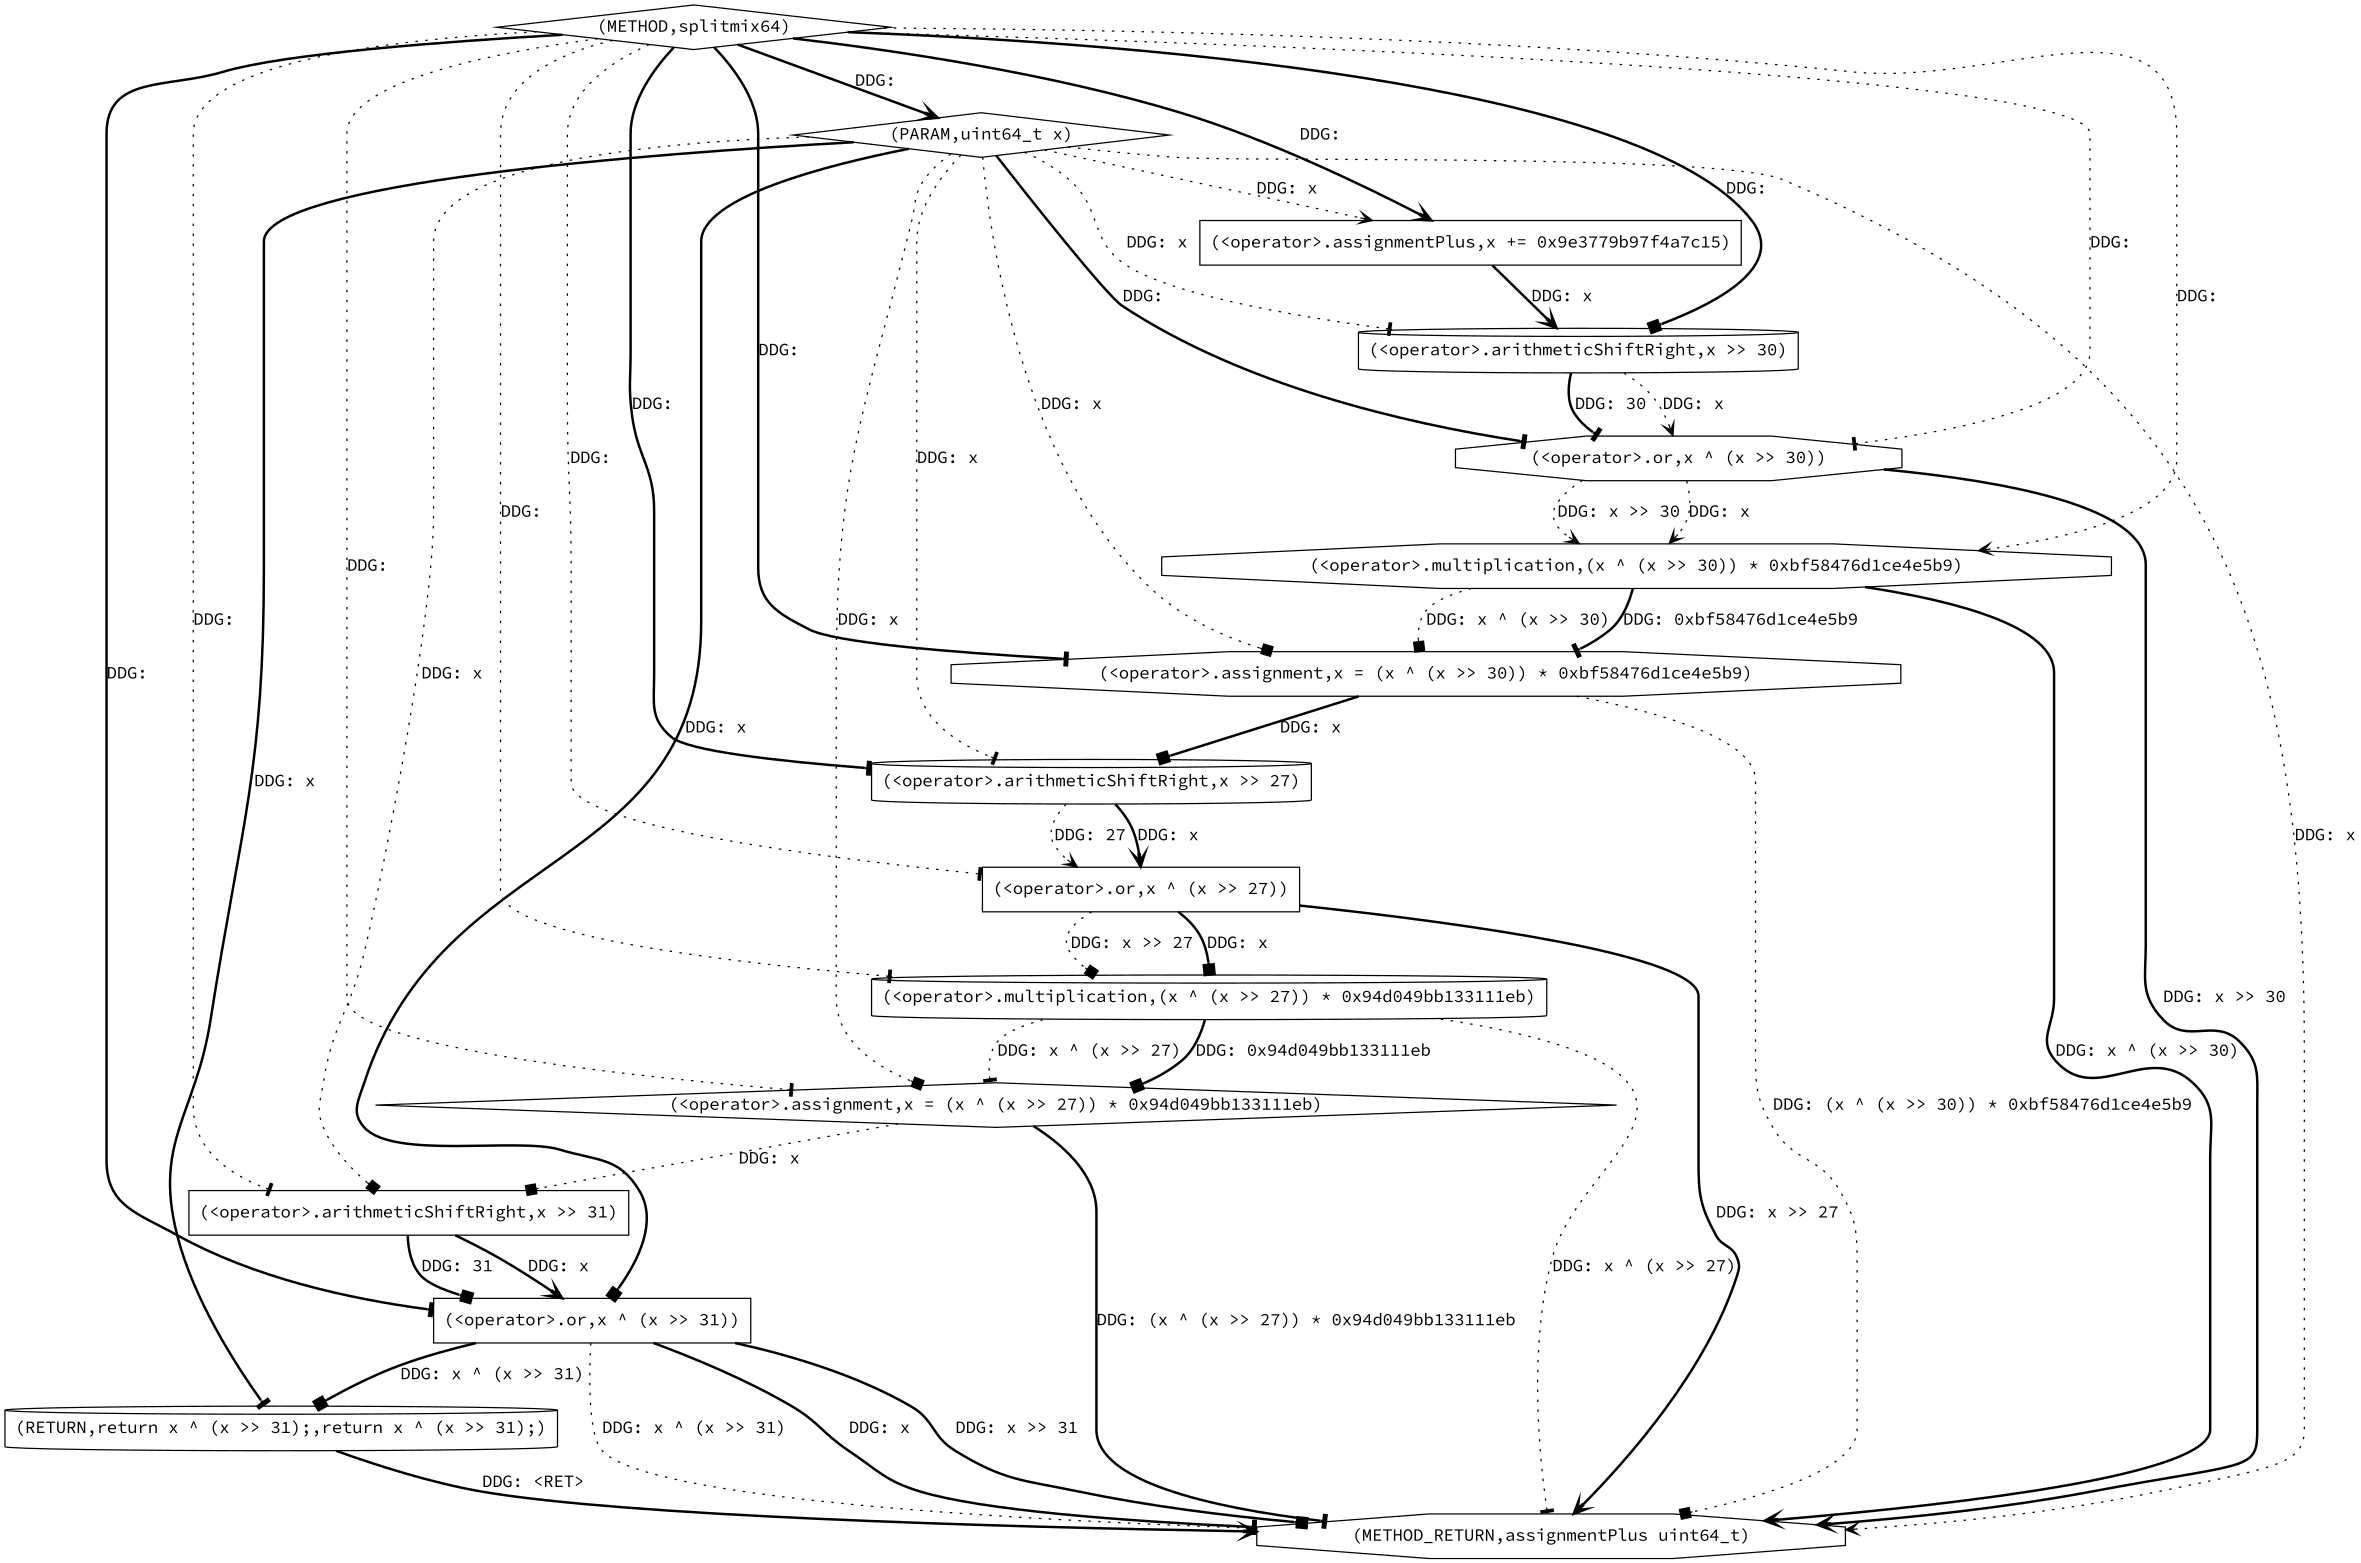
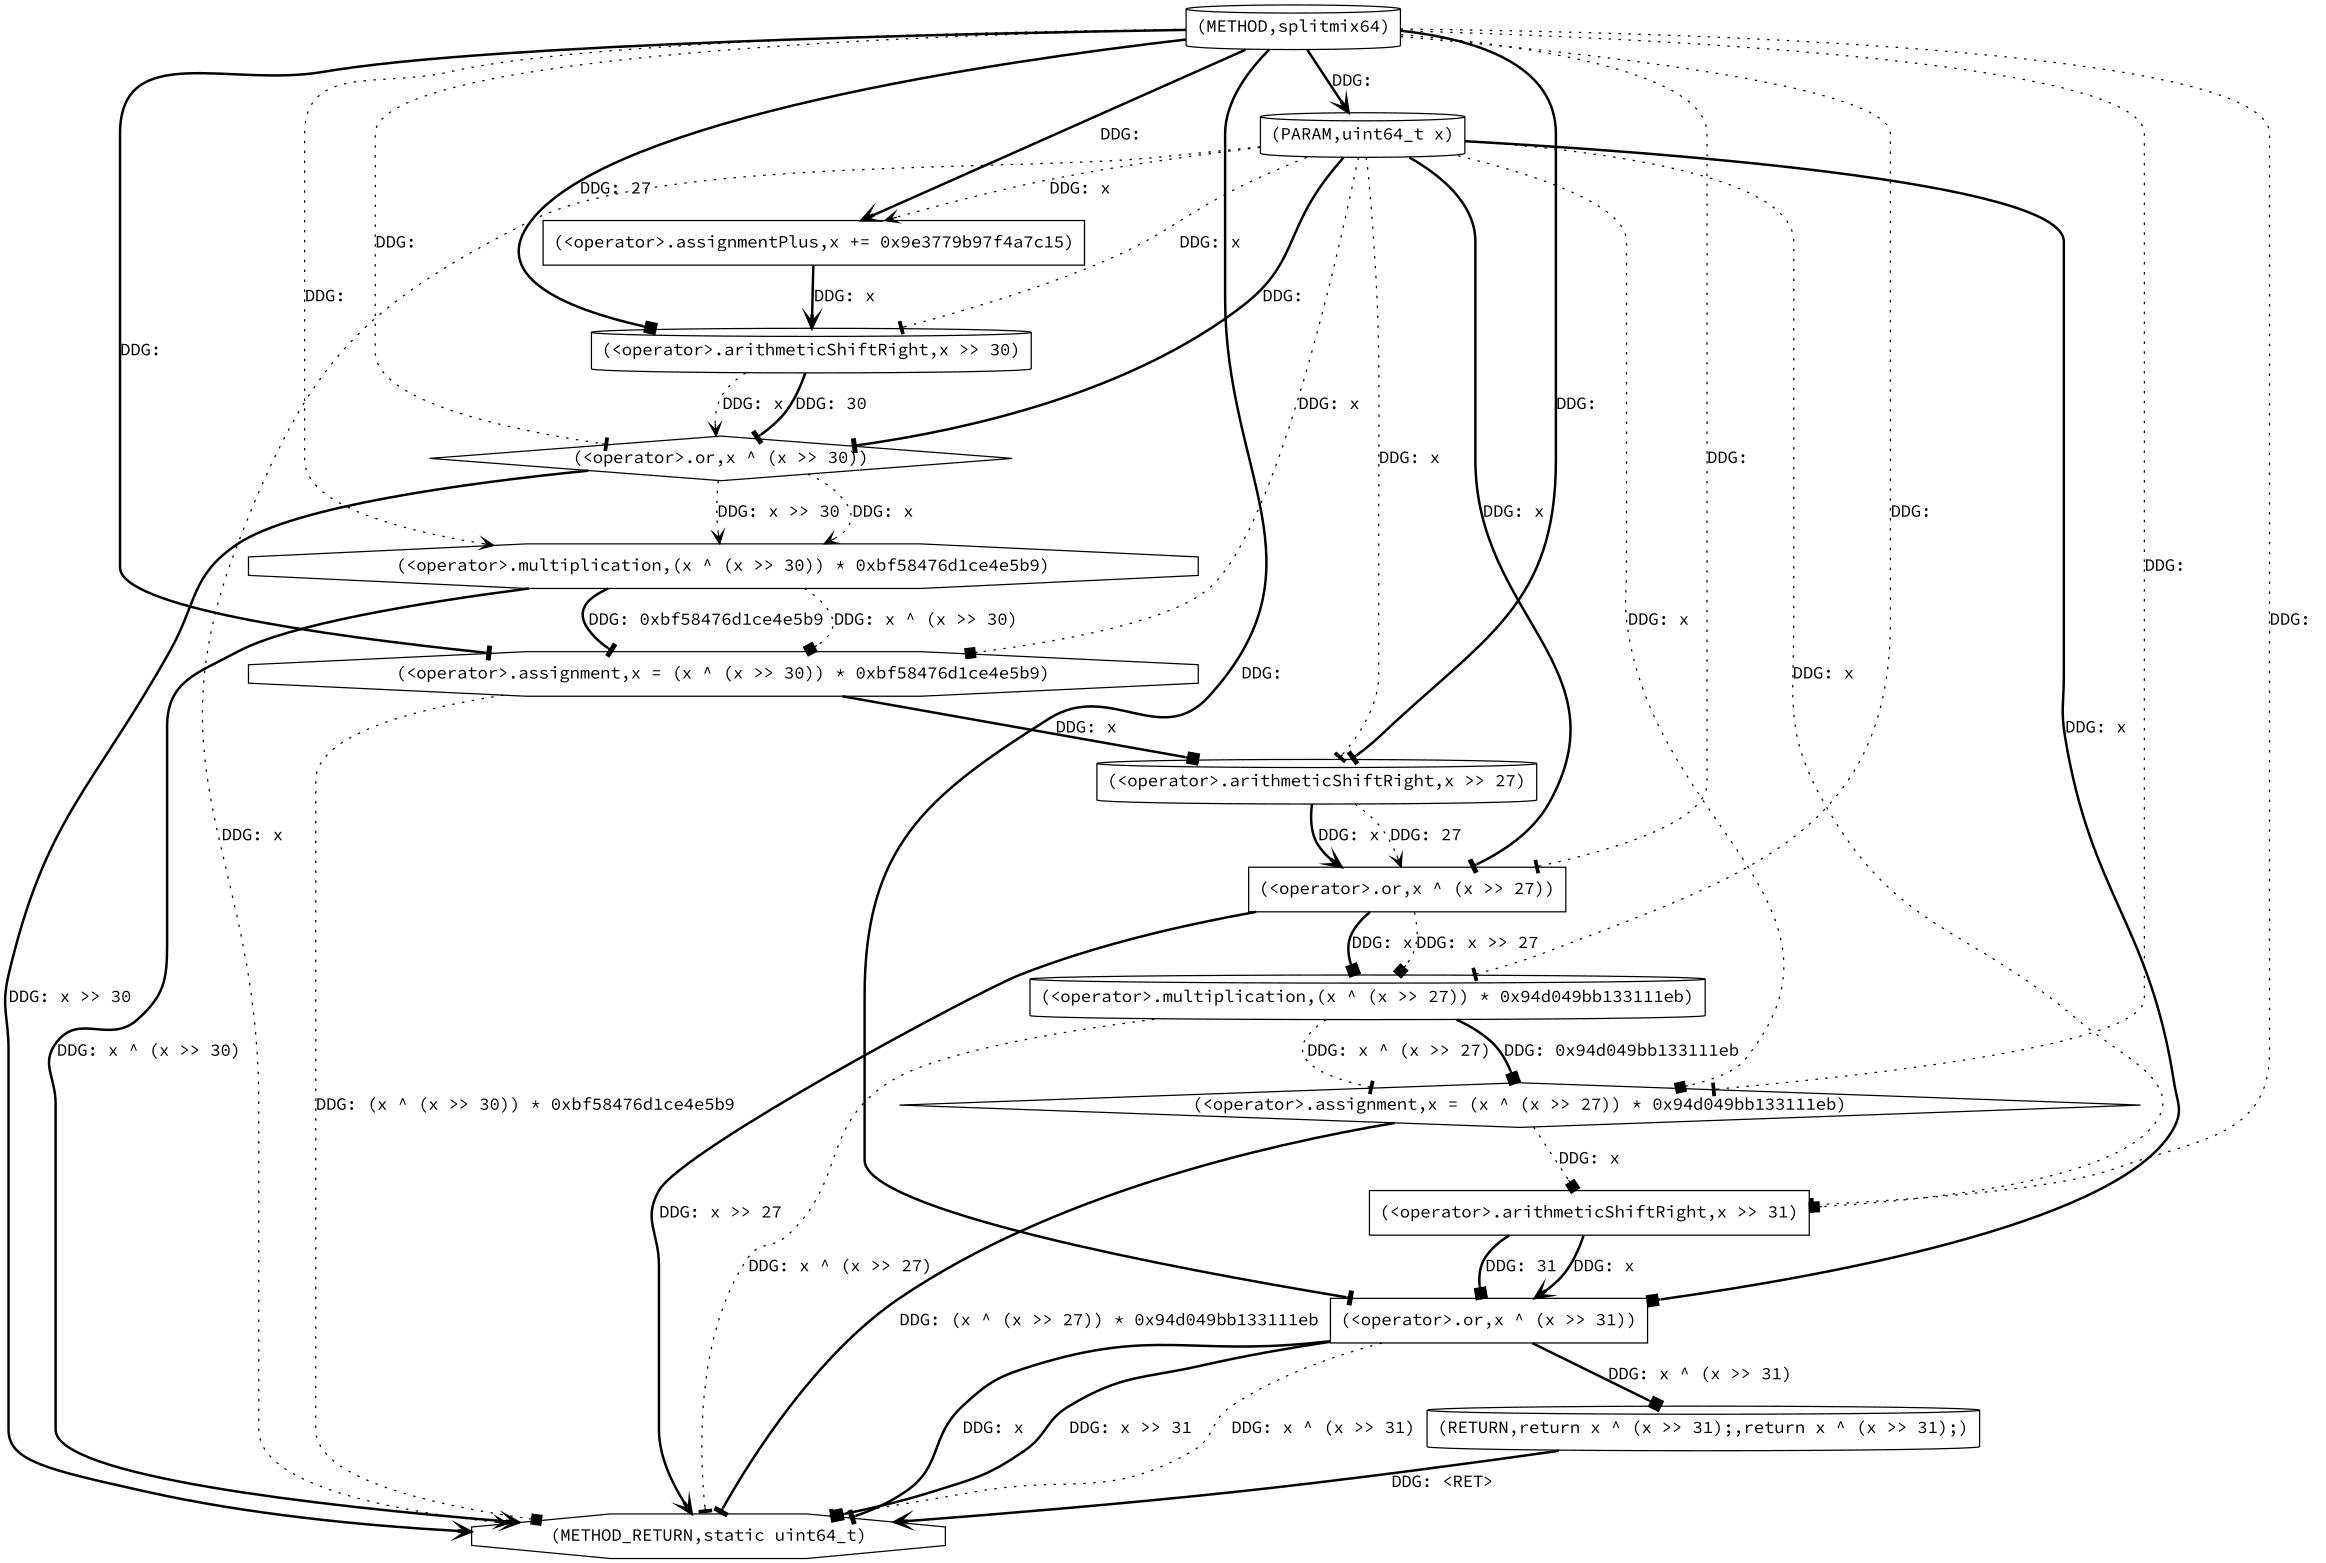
  digraph {
    fontname="Source Code Pro"
    node [fontname="Source Code Pro" shape=cylinder]
    edge [arrowhead=tee fontname="Source Code Pro" style=bold]
-   n1 [label="(METHOD,splitmix64)" shape=diamond]
-   n2 [label="(PARAM,uint64_t x)" shape=diamond]
+   n1 [label="(METHOD,splitmix64)"]
+   n2 [label="(PARAM,uint64_t x)"]
    n3 [label="(<operator>.assignmentPlus,x += 0x9e3779b97f4a7c15)" shape=box]
    n4 [label="(<operator>.assignment,x = (x ^ (x >> 30)) * 0xbf58476d1ce4e5b9)" shape=octagon]
    n5 [label="(<operator>.assignment,x = (x ^ (x >> 27)) * 0x94d049bb133111eb)" shape=diamond]
    n6 [label="(<operator>.or,x ^ (x >> 31))" shape=box]
    n7 [label="(<operator>.multiplication,(x ^ (x >> 30)) * 0xbf58476d1ce4e5b9)" shape=octagon]
    n8 [label="(<operator>.multiplication,(x ^ (x >> 27)) * 0x94d049bb133111eb)"]
-   n9 [label="(<operator>.or,x ^ (x >> 30))" shape=octagon]
+   n9 [label="(<operator>.or,x ^ (x >> 30))" shape=diamond]
    n10 [label="(<operator>.or,x ^ (x >> 27))" shape=box]
    n11 [label="(<operator>.arithmeticShiftRight,x >> 31)" shape=box]
    n12 [label="(<operator>.arithmeticShiftRight,x >> 30)"]
    n13 [label="(<operator>.arithmeticShiftRight,x >> 27)"]
-   n14 [label="(METHOD_RETURN,assignmentPlus uint64_t)" shape=octagon]
+   n14 [label="(METHOD_RETURN,static uint64_t)" shape=octagon]
    n15 [label="(RETURN,return x ^ (x >> 31);,return x ^ (x >> 31);)"]
    n1 -> n2 [arrowhead=vee label="DDG: "]
    n1 -> n3 [arrowhead=vee label="DDG: "]
    n1 -> n4 [label="DDG: "]
    n1 -> n5 [label="DDG: " style=dotted]
    n1 -> n6 [label="DDG: "]
    n1 -> n7 [arrowhead=vee label="DDG: " style=dotted]
    n1 -> n8 [label="DDG: " style=dotted]
    n1 -> n9 [label="DDG: " style=dotted]
    n1 -> n10 [label="DDG: " style=dotted]
    n1 -> n11 [label="DDG: " style=dotted]
-   n1 -> n12 [arrowhead=box label="DDG: "]
+   n1 -> n12 [arrowhead=box label="DDG: 27"]
    n1 -> n13 [label="DDG: "]
    n2 -> n3 [arrowhead=vee label="DDG: x" style=dotted]
    n2 -> n4 [arrowhead=box label="DDG: x" style=dotted]
    n2 -> n5 [arrowhead=box label="DDG: x" style=dotted]
    n2 -> n6 [arrowhead=box label="DDG: x"]
    n2 -> n9 [label="DDG: "]
-   n2 -> n15 [label="DDG: x"]
+   n2 -> n10 [label="DDG: x"]
    n2 -> n11 [arrowhead=box label="DDG: x" style=dotted]
    n2 -> n12 [label="DDG: x" style=dotted]
    n2 -> n13 [label="DDG: x" style=dotted]
    n2 -> n14 [arrowhead=vee label="DDG: x" style=dotted]
    n3 -> n12 [arrowhead=vee label="DDG: x"]
    n4 -> n13 [arrowhead=box label="DDG: x"]
    n4 -> n14 [arrowhead=box label="DDG: (x ^ (x >> 30)) * 0xbf58476d1ce4e5b9" style=dotted]
    n5 -> n11 [arrowhead=box label="DDG: x" style=dotted]
    n5 -> n14 [label="DDG: (x ^ (x >> 27)) * 0x94d049bb133111eb"]
    n6 -> n14 [label="DDG: x"]
    n6 -> n14 [arrowhead=box label="DDG: x >> 31"]
    n6 -> n14 [label="DDG: x ^ (x >> 31)" style=dotted]
    n6 -> n15 [arrowhead=box label="DDG: x ^ (x >> 31)"]
    n7 -> n4 [arrowhead=box label="DDG: x ^ (x >> 30)" style=dotted]
    n7 -> n4 [label="DDG: 0xbf58476d1ce4e5b9"]
    n7 -> n14 [arrowhead=vee label="DDG: x ^ (x >> 30)"]
    n8 -> n5 [label="DDG: x ^ (x >> 27)" style=dotted]
    n8 -> n5 [arrowhead=box label="DDG: 0x94d049bb133111eb"]
    n8 -> n14 [label="DDG: x ^ (x >> 27)" style=dotted]
    n9 -> n7 [arrowhead=vee label="DDG: x" style=dotted]
    n9 -> n7 [arrowhead=vee label="DDG: x >> 30" style=dotted]
    n9 -> n14 [arrowhead=vee label="DDG: x >> 30"]
    n10 -> n8 [arrowhead=box label="DDG: x"]
    n10 -> n8 [arrowhead=box label="DDG: x >> 27" style=dotted]
    n10 -> n14 [arrowhead=vee label="DDG: x >> 27"]
    n11 -> n6 [arrowhead=vee label="DDG: x"]
    n11 -> n6 [arrowhead=box label="DDG: 31"]
    n12 -> n9 [arrowhead=vee label="DDG: x" style=dotted]
    n12 -> n9 [label="DDG: 30"]
    n13 -> n10 [arrowhead=vee label="DDG: x"]
    n13 -> n10 [arrowhead=vee label="DDG: 27" style=dotted]
    n15 -> n14 [arrowhead=vee label="DDG: <RET>"]
  }
